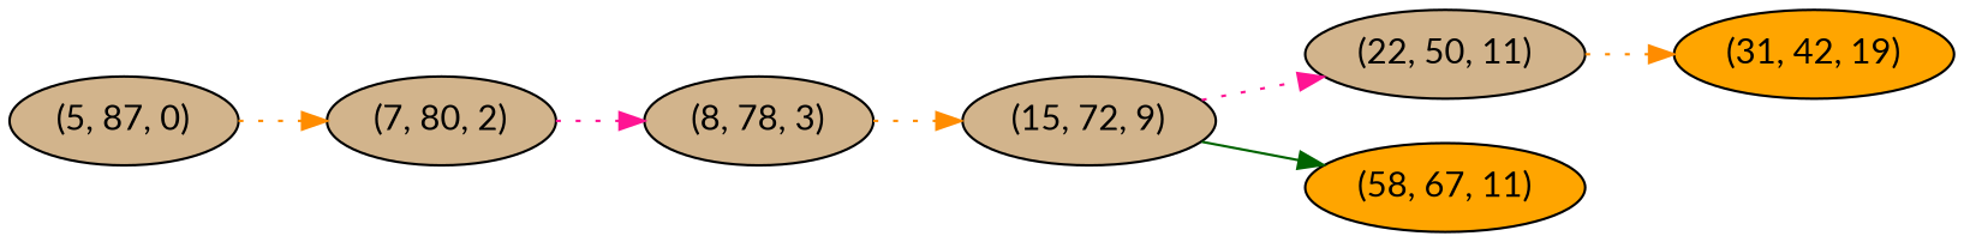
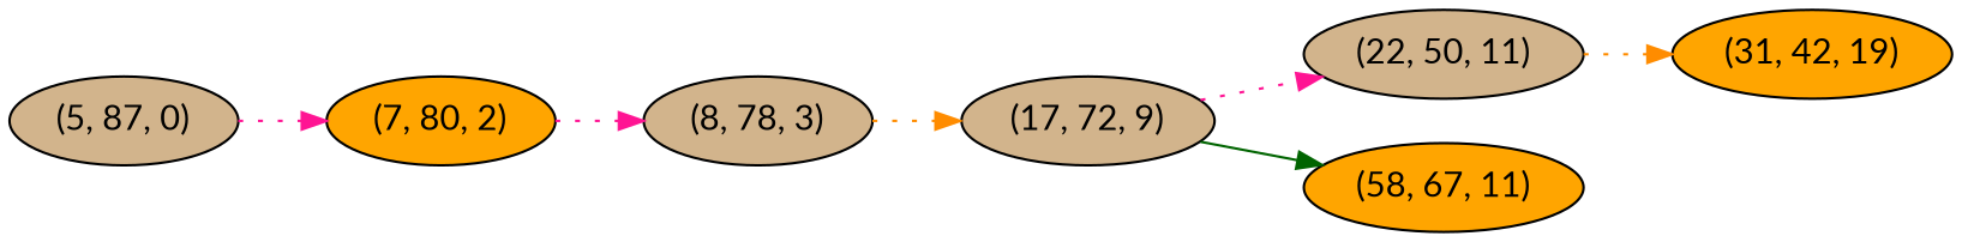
  digraph {
    fontname=Lato
    rankdir=LR
    node [fillcolor=tan fontname=Lato style=filled]
    edge [color=darkorange fontname=Lato style=dotted]
    n1 [label="(5, 87, 0)"]
-   "(7, 80, 2)"
+   "(7, 80, 2)" [fillcolor=orange]
    "(8, 78, 3)"
-   "(15, 72, 9)"
+   "(15, 72, 9)" [label="(17, 72, 9)"]
    "(22, 50, 11)"
    "(58, 67, 11)" [fillcolor=orange]
    "(31, 42, 19)" [fillcolor=orange]
-   n1 -> "(7, 80, 2)"
+   n1 -> "(7, 80, 2)" [color=deeppink]
    "(7, 80, 2)" -> "(8, 78, 3)" [color=deeppink]
    "(8, 78, 3)" -> "(15, 72, 9)"
    "(15, 72, 9)" -> "(22, 50, 11)" [color=deeppink]
    "(15, 72, 9)" -> "(58, 67, 11)" [color=darkgreen style=solid]
    "(22, 50, 11)" -> "(31, 42, 19)"
  }
